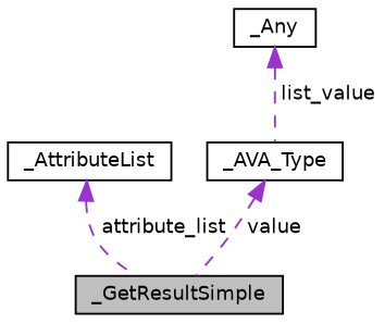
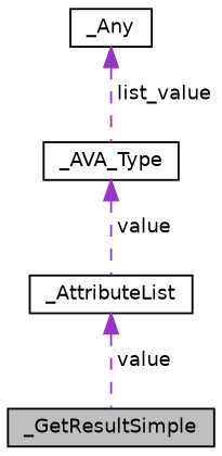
  digraph {
    node [color=black fillcolor=white fontname=Helvetica fontsize=10 shape=record style=filled]
    edge [color=darkorchid3 dir=back fontname=Helvetica fontsize=10 labelfontname=Helvetica labelfontsize=10 style=dashed]
    n1 [fillcolor=grey75 fontcolor=black height=0.2 label=_GetResultSimple width=0.4]
    n2 [height=0.2 label=_AttributeList width=0.4]
    n3 [height=0.2 label=_AVA_Type width=0.4]
    n4 [height=0.2 label=_Any width=0.4]
-   n2 -> n1 [label=" attribute_list"]
-   n3 -> n1 [label=" value"]
+   n2 -> n1 [label=" value"]
+   n3 -> n2 [label=" value"]
    n4 -> n3 [label=" list_value"]
  }
